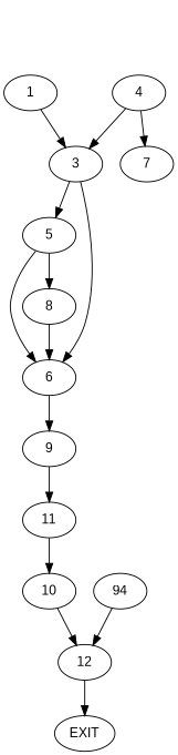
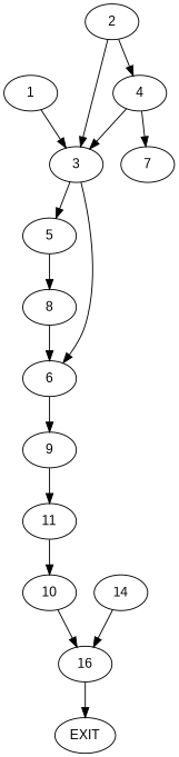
  digraph {
    fontname="Liberation Sans"
    node [fontname="Liberation Sans"]
    edge [fontname="Liberation Sans"]
    1
    3
    n3 [label=EXIT]
+   2
    4
    5
    6
    7
    8
    9
    11
    10
-   12
-   14 [label=94]
+   12 [label=16]
+   14
    1 -> 3
    3 -> 5
    3 -> 6
+   2 -> 3
+   2 -> 4
    4 -> 3
    4 -> 7
-   5 -> 6
    5 -> 8
    6 -> 9
    8 -> 6
    9 -> 11
    11 -> 10
    10 -> 12
    12 -> n3
    14 -> 12
  }
